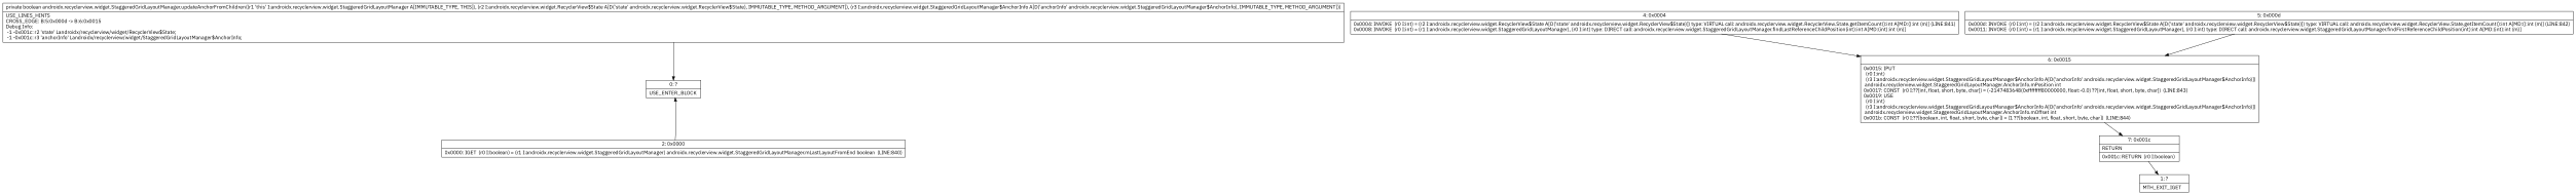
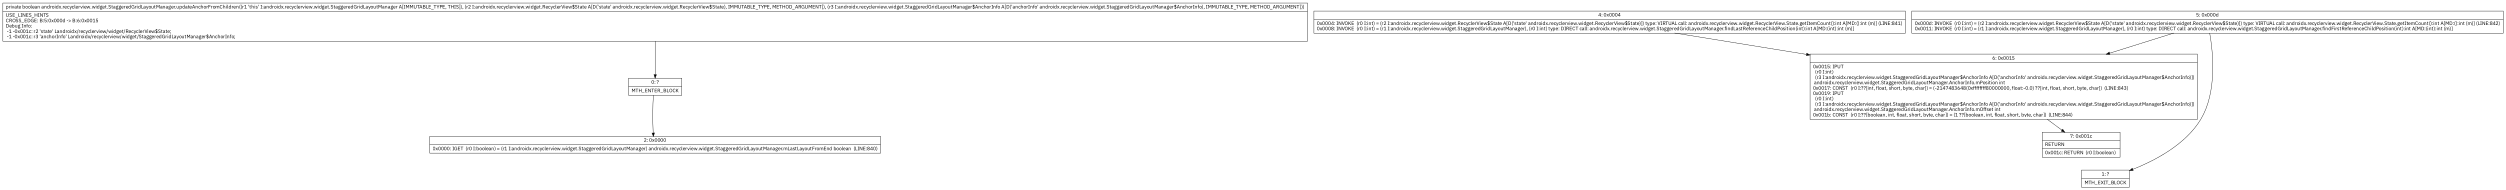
  digraph {
    fontname="IBM Plex Sans"
    node [fontname="IBM Plex Sans" shape=record]
    edge [fontname="IBM Plex Sans"]
-   n1 [label="{0\:\ ?|USE_ENTER_BLOCK\l}"]
+   n1 [label="{0\:\ ?|MTH_ENTER_BLOCK\l}"]
    n2 [label="{2\:\ 0x0000|0x0000: IGET  (r0 I:boolean) = (r1 I:androidx.recyclerview.widget.StaggeredGridLayoutManager) androidx.recyclerview.widget.StaggeredGridLayoutManager.mLastLayoutFromEnd boolean  (LINE:840)\l}"]
    n3 [label="{4\:\ 0x0004|0x0004: INVOKE  (r0 I:int) = (r2 I:androidx.recyclerview.widget.RecyclerView$State A[D('state' androidx.recyclerview.widget.RecyclerView$State)]) type: VIRTUAL call: androidx.recyclerview.widget.RecyclerView.State.getItemCount():int A[MD:():int (m)] (LINE:841)\l0x0008: INVOKE  (r0 I:int) = (r1 I:androidx.recyclerview.widget.StaggeredGridLayoutManager), (r0 I:int) type: DIRECT call: androidx.recyclerview.widget.StaggeredGridLayoutManager.findLastReferenceChildPosition(int):int A[MD:(int):int (m)]\l}"]
-   n4 [label="{6\:\ 0x0015|0x0015: IPUT  \l  (r0 I:int)\l  (r3 I:androidx.recyclerview.widget.StaggeredGridLayoutManager$AnchorInfo A[D('anchorInfo' androidx.recyclerview.widget.StaggeredGridLayoutManager$AnchorInfo)])\l androidx.recyclerview.widget.StaggeredGridLayoutManager.AnchorInfo.mPosition int \l0x0017: CONST  (r0 I:??[int, float, short, byte, char]) = (\-2147483648(0xffffffff80000000, float:\-0.0) ??[int, float, short, byte, char])  (LINE:843)\l0x0019: USE  \l  (r0 I:int)\l  (r3 I:androidx.recyclerview.widget.StaggeredGridLayoutManager$AnchorInfo A[D('anchorInfo' androidx.recyclerview.widget.StaggeredGridLayoutManager$AnchorInfo)])\l androidx.recyclerview.widget.StaggeredGridLayoutManager.AnchorInfo.mOffset int \l0x001b: CONST  (r0 I:??[boolean, int, float, short, byte, char]) = (1 ??[boolean, int, float, short, byte, char])  (LINE:844)\l}"]
+   n4 [label="{6\:\ 0x0015|0x0015: IPUT  \l  (r0 I:int)\l  (r3 I:androidx.recyclerview.widget.StaggeredGridLayoutManager$AnchorInfo A[D('anchorInfo' androidx.recyclerview.widget.StaggeredGridLayoutManager$AnchorInfo)])\l androidx.recyclerview.widget.StaggeredGridLayoutManager.AnchorInfo.mPosition int \l0x0017: CONST  (r0 I:??[int, float, short, byte, char]) = (\-2147483648(0xffffffff80000000, float:\-0.0) ??[int, float, short, byte, char])  (LINE:843)\l0x0019: IPUT  \l  (r0 I:int)\l  (r3 I:androidx.recyclerview.widget.StaggeredGridLayoutManager$AnchorInfo A[D('anchorInfo' androidx.recyclerview.widget.StaggeredGridLayoutManager$AnchorInfo)])\l androidx.recyclerview.widget.StaggeredGridLayoutManager.AnchorInfo.mOffset int \l0x001b: CONST  (r0 I:??[boolean, int, float, short, byte, char]) = (1 ??[boolean, int, float, short, byte, char])  (LINE:844)\l}"]
    n5 [label="{5\:\ 0x000d|0x000d: INVOKE  (r0 I:int) = (r2 I:androidx.recyclerview.widget.RecyclerView$State A[D('state' androidx.recyclerview.widget.RecyclerView$State)]) type: VIRTUAL call: androidx.recyclerview.widget.RecyclerView.State.getItemCount():int A[MD:():int (m)] (LINE:842)\l0x0011: INVOKE  (r0 I:int) = (r1 I:androidx.recyclerview.widget.StaggeredGridLayoutManager), (r0 I:int) type: DIRECT call: androidx.recyclerview.widget.StaggeredGridLayoutManager.findFirstReferenceChildPosition(int):int A[MD:(int):int (m)]\l}"]
    n6 [label="{7\:\ 0x001c|RETURN\l|0x001c: RETURN  (r0 I:boolean) \l}"]
-   n7 [label="{1\:\ ?|MTH_EXIT_IGET\l}"]
+   n7 [label="{1\:\ ?|MTH_EXIT_BLOCK\l}"]
    n8 [label="{private boolean androidx.recyclerview.widget.StaggeredGridLayoutManager.updateAnchorFromChildren((r1 'this' I:androidx.recyclerview.widget.StaggeredGridLayoutManager A[IMMUTABLE_TYPE, THIS]), (r2 I:androidx.recyclerview.widget.RecyclerView$State A[D('state' androidx.recyclerview.widget.RecyclerView$State), IMMUTABLE_TYPE, METHOD_ARGUMENT]), (r3 I:androidx.recyclerview.widget.StaggeredGridLayoutManager$AnchorInfo A[D('anchorInfo' androidx.recyclerview.widget.StaggeredGridLayoutManager$AnchorInfo), IMMUTABLE_TYPE, METHOD_ARGUMENT]))  | USE_LINES_HINTS\lCROSS_EDGE: B:5:0x000d \-\> B:6:0x0015\lDebug Info:\l  \-1 \-0x001c: r2 'state' Landroidx\/recyclerview\/widget\/RecyclerView$State;\l  \-1 \-0x001c: r3 'anchorInfo' Landroidx\/recyclerview\/widget\/StaggeredGridLayoutManager$AnchorInfo;\l}"]
-   n2 -> n1
+   n1 -> n2
    n3 -> n4
    n4 -> n6
    n5 -> n4
-   n6 -> n7
+   n5 -> n7
    n8 -> n1
  }
